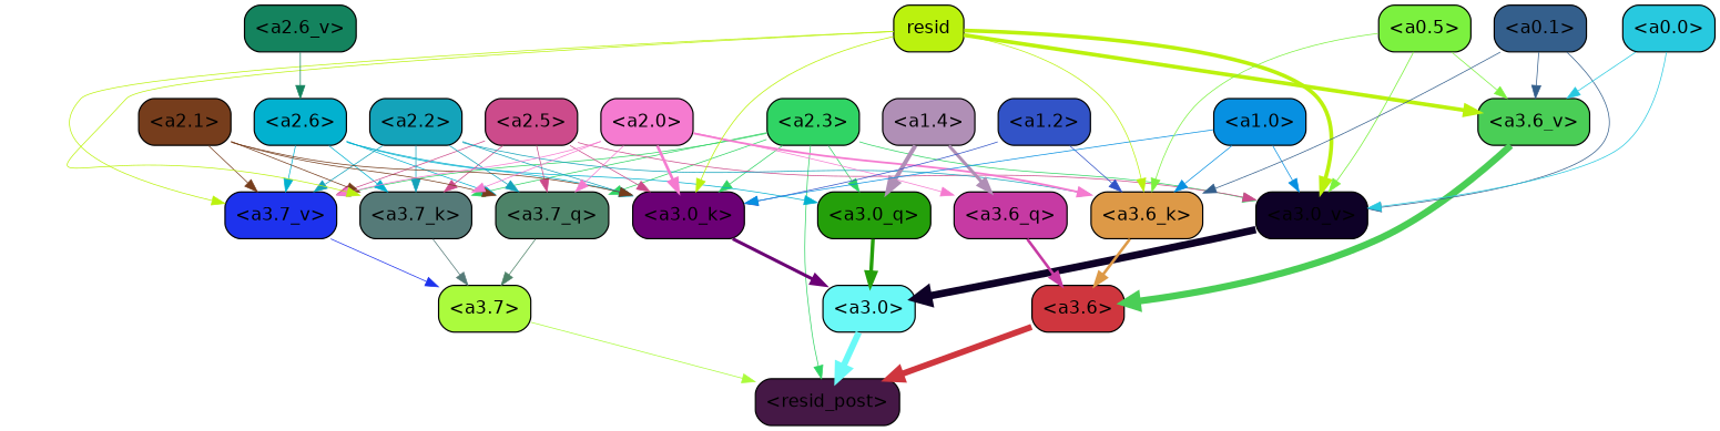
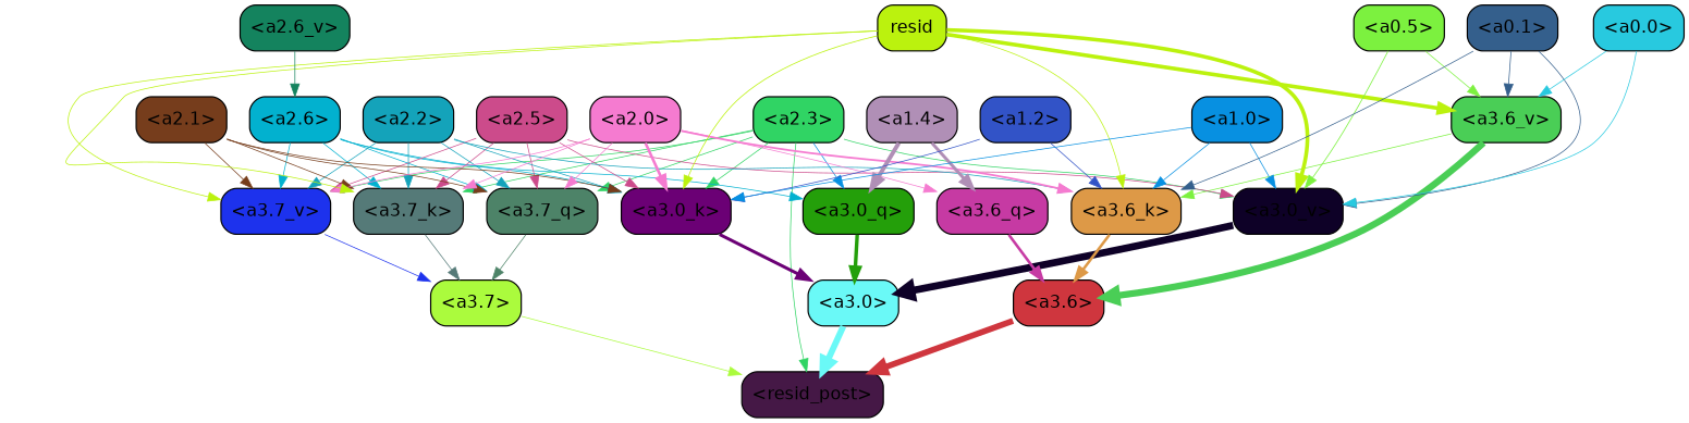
  strict digraph {
    splines=true
    node [color=black fontname=Helvetica shape=box style="filled, rounded"]
    edge [color="#30d464" penwidth=0.6]
    "<a3.7>" [fillcolor="#abfb3d"]
    "<resid_post>" [fillcolor="#451846"]
    "<a3.6>" [fillcolor="#cf363e"]
    "<a3.0>" [fillcolor="#6af9f7"]
    "<a2.3>" [fillcolor="#30d464"]
    "<a3.7_q>" [fillcolor="#4d8368"]
    "<a3.0_q>" [fillcolor="#249f0a"]
    "<a3.7_k>" [fillcolor="#557a78"]
    "<a3.0_k>" [fillcolor="#6b0075"]
    "<a3.7_v>" [fillcolor="#1d32ed"]
    "<a3.0_v>" [fillcolor="#0e0127"]
    "<a3.6_q>" [fillcolor="#c63aa3"]
    "<a3.6_k>" [fillcolor="#dd9947"]
    "<a3.6_v>" [fillcolor="#4ace56"]
    "<a2.6>" [fillcolor="#02b1cf"]
    "<a2.5>" [fillcolor="#cc4b8b"]
    "<a2.2>" [fillcolor="#14a3ba"]
    "<a2.1>" [fillcolor="#763d1c"]
    "<a2.0>" [fillcolor="#f57bd0"]
    "<a1.4>" [fillcolor="#b08fb6"]
    n21 [fillcolor="#bbf20e" label=resid]
    "<a1.2>" [fillcolor="#3253c7"]
    "<a1.0>" [fillcolor="#0790e1"]
    "<a0.5>" [fillcolor="#7cf13f"]
    "<a0.1>" [fillcolor="#345f8c"]
    "<a0.0>" [fillcolor="#28c9df"]
    "<a2.6_v>" [fillcolor="#14835e"]
    "<a3.7>" -> "<resid_post>" [color="#abfb3d"]
    "<a3.6>" -> "<resid_post>" [color="#cf363e" penwidth=4.7534414529800415]
    "<a3.0>" -> "<resid_post>" [color="#6af9f7" penwidth=4.898576855659485]
    "<a2.3>" -> "<resid_post>"
    "<a2.3>" -> "<a3.7_q>"
-   "<a2.3>" -> "<a3.0_q>"
+   "<a2.3>" -> "<a3.0_q>" [color="#0790e1"]
    "<a2.3>" -> "<a3.7_k>"
    "<a2.3>" -> "<a3.0_k>"
    "<a2.3>" -> "<a3.7_v>"
    "<a2.3>" -> "<a3.0_v>"
    "<a3.7_q>" -> "<a3.7>" [color="#4d8368"]
    "<a3.0_q>" -> "<a3.0>" [color="#249f0a" penwidth=2.870753765106201]
    "<a3.7_k>" -> "<a3.7>" [color="#557a78"]
    "<a3.0_k>" -> "<a3.0>" [color="#6b0075" penwidth=2.520303964614868]
    "<a3.7_v>" -> "<a3.7>" [color="#1d32ed"]
    "<a3.0_v>" -> "<a3.0>" [color="#0e0127" penwidth=5.680712580680847]
    "<a3.6_q>" -> "<a3.6>" [color="#c63aa3" penwidth=2.160832464694977]
    "<a3.6_k>" -> "<a3.6>" [color="#dd9947" penwidth=2.13908451795578]
    "<a3.6_v>" -> "<a3.6>" [color="#4ace56" penwidth=5.297133803367615]
    "<a2.6>" -> "<a3.7_q>" [color="#02b1cf"]
    "<a2.6>" -> "<a3.0_q>" [color="#02b1cf"]
    "<a2.6>" -> "<a3.7_k>" [color="#02b1cf"]
    "<a2.6>" -> "<a3.0_k>" [color="#02b1cf"]
    "<a2.6>" -> "<a3.7_v>" [color="#02b1cf"]
    "<a2.5>" -> "<a3.7_q>" [color="#cc4b8b"]
    "<a2.5>" -> "<a3.7_k>" [color="#cc4b8b"]
    "<a2.5>" -> "<a3.0_k>" [color="#cc4b8b"]
    "<a2.5>" -> "<a3.7_v>" [color="#cc4b8b"]
    "<a2.5>" -> "<a3.0_v>" [color="#cc4b8b"]
    "<a2.2>" -> "<a3.7_q>" [color="#14a3ba"]
    "<a2.2>" -> "<a3.7_k>" [color="#14a3ba"]
    "<a2.2>" -> "<a3.0_k>" [color="#14a3ba"]
    "<a2.2>" -> "<a3.7_v>" [color="#14a3ba"]
    "<a2.2>" -> "<a3.6_k>" [color="#14a3ba"]
    "<a2.1>" -> "<a3.7_q>" [color="#763d1c"]
    "<a2.1>" -> "<a3.7_k>" [color="#763d1c"]
    "<a2.1>" -> "<a3.0_k>" [color="#763d1c"]
    "<a2.1>" -> "<a3.7_v>" [color="#763d1c"]
    "<a2.0>" -> "<a3.7_q>" [color="#f57bd0"]
    "<a2.0>" -> "<a3.7_k>" [color="#f57bd0"]
    "<a2.0>" -> "<a3.0_k>" [color="#f57bd0" penwidth=2.18752121925354]
    "<a2.0>" -> "<a3.7_v>" [color="#f57bd0"]
    "<a2.0>" -> "<a3.6_q>" [color="#f57bd0"]
    "<a2.0>" -> "<a3.6_k>" [color="#f57bd0" penwidth=1.4957321882247925]
    "<a1.4>" -> "<a3.0_q>" [color="#b08fb6" penwidth=3.299744725227356]
    "<a1.4>" -> "<a3.6_q>" [color="#b08fb6" penwidth=2.4829938411712646]
    n21 -> "<a3.7_k>" [color="#bbf20e"]
    n21 -> "<a3.0_k>" [color="#bbf20e" penwidth=0.6394047290086746]
    n21 -> "<a3.7_v>" [color="#bbf20e"]
    n21 -> "<a3.0_v>" [color="#bbf20e" penwidth=3.0212591886520386]
    n21 -> "<a3.6_k>" [color="#bbf20e"]
    n21 -> "<a3.6_v>" [color="#bbf20e" penwidth=3.067279100418091]
    "<a1.2>" -> "<a3.0_k>" [color="#3253c7"]
    "<a1.2>" -> "<a3.6_k>" [color="#3253c7"]
    "<a1.0>" -> "<a3.0_k>" [color="#0790e1"]
    "<a1.0>" -> "<a3.0_v>" [color="#0790e1"]
    "<a1.0>" -> "<a3.6_k>" [color="#0790e1"]
    "<a0.5>" -> "<a3.0_v>" [color="#7cf13f" penwidth=0.648682102560997]
-   "<a0.5>" -> "<a3.6_k>" [color="#7cf13f"]
+   "<a3.6_v>" -> "<a3.6_k>" [color="#7cf13f"]
    "<a0.5>" -> "<a3.6_v>" [color="#7cf13f"]
    "<a0.1>" -> "<a3.0_v>" [color="#345f8c"]
    "<a0.1>" -> "<a3.6_k>" [color="#345f8c"]
    "<a0.1>" -> "<a3.6_v>" [color="#345f8c"]
    "<a0.0>" -> "<a3.0_v>" [color="#28c9df"]
    "<a0.0>" -> "<a3.6_v>" [color="#28c9df"]
    "<a2.6_v>" -> "<a2.6>" [color="#14835e"]
  }
